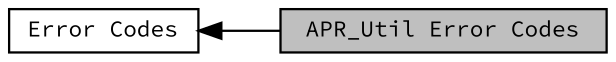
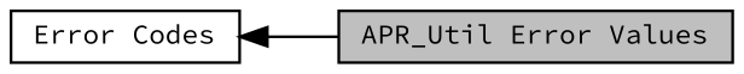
  digraph {
    rankdir=LR
    fontname="Source Code Pro"
    node [color=black fontname="Source Code Pro" fontsize=10 shape=box style=filled]
-   n1 [fillcolor=grey75 fontcolor=black height=0.2 label="APR_Util Error Codes" width=0.4]
+   n1 [fillcolor=grey75 fontcolor=black height=0.2 label="APR_Util Error Values" width=0.4]
    n2 [fillcolor=white height=0.2 label="Error Codes" width=0.4]
    n2 -> n1 [dir=back fontname="Source Code Pro" fontsize=10 labelfontname=Helvetica labelfontsize=10 shape=plaintext style=solid]
  }
